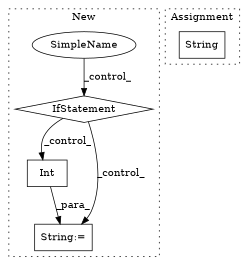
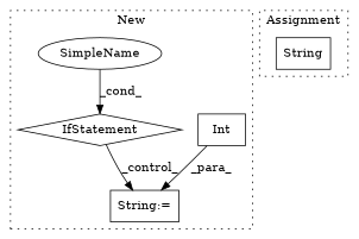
  digraph {
    node [a=32 shape=box]
    n1 [l="4,1" label=Int s="1499,1524"]
    n2 [a=7 l=1 label="String:=" s=1498]
    n3 [a=42 label=SimpleName shape=ellipse]
    n4 [a=25 l="4,2" label=IfStatement s="1403,1423" shape=diamond]
    n5 [l="7,1" label=String s="1852,1860"]
    subgraph cluster_1 {
      label=New
      style=dotted
      n1
      n2
      n3
      n4
    }
    subgraph cluster_2 {
      label=Assignment
      style=dotted
      n5
    }
    n1 -> n2 [label=_para_]
-   n3 -> n4 [label=_control_]
-   n4 -> n1 [label=_control_]
+   n3 -> n4 [label=_cond_]
    n4 -> n2 [label=_control_]
  }
